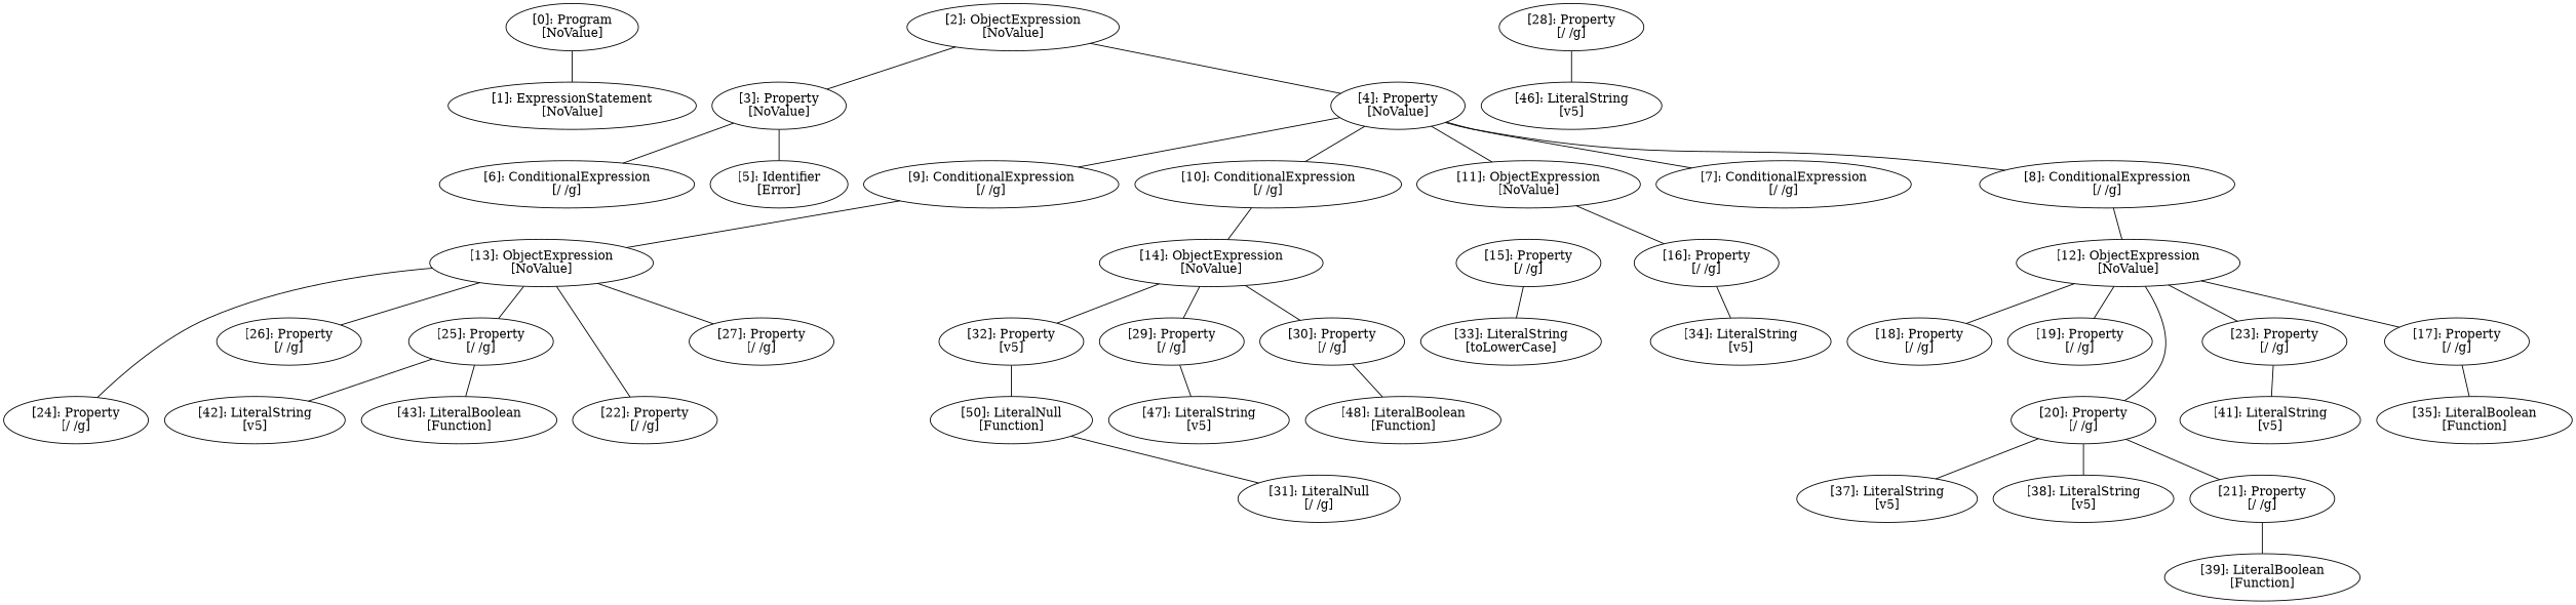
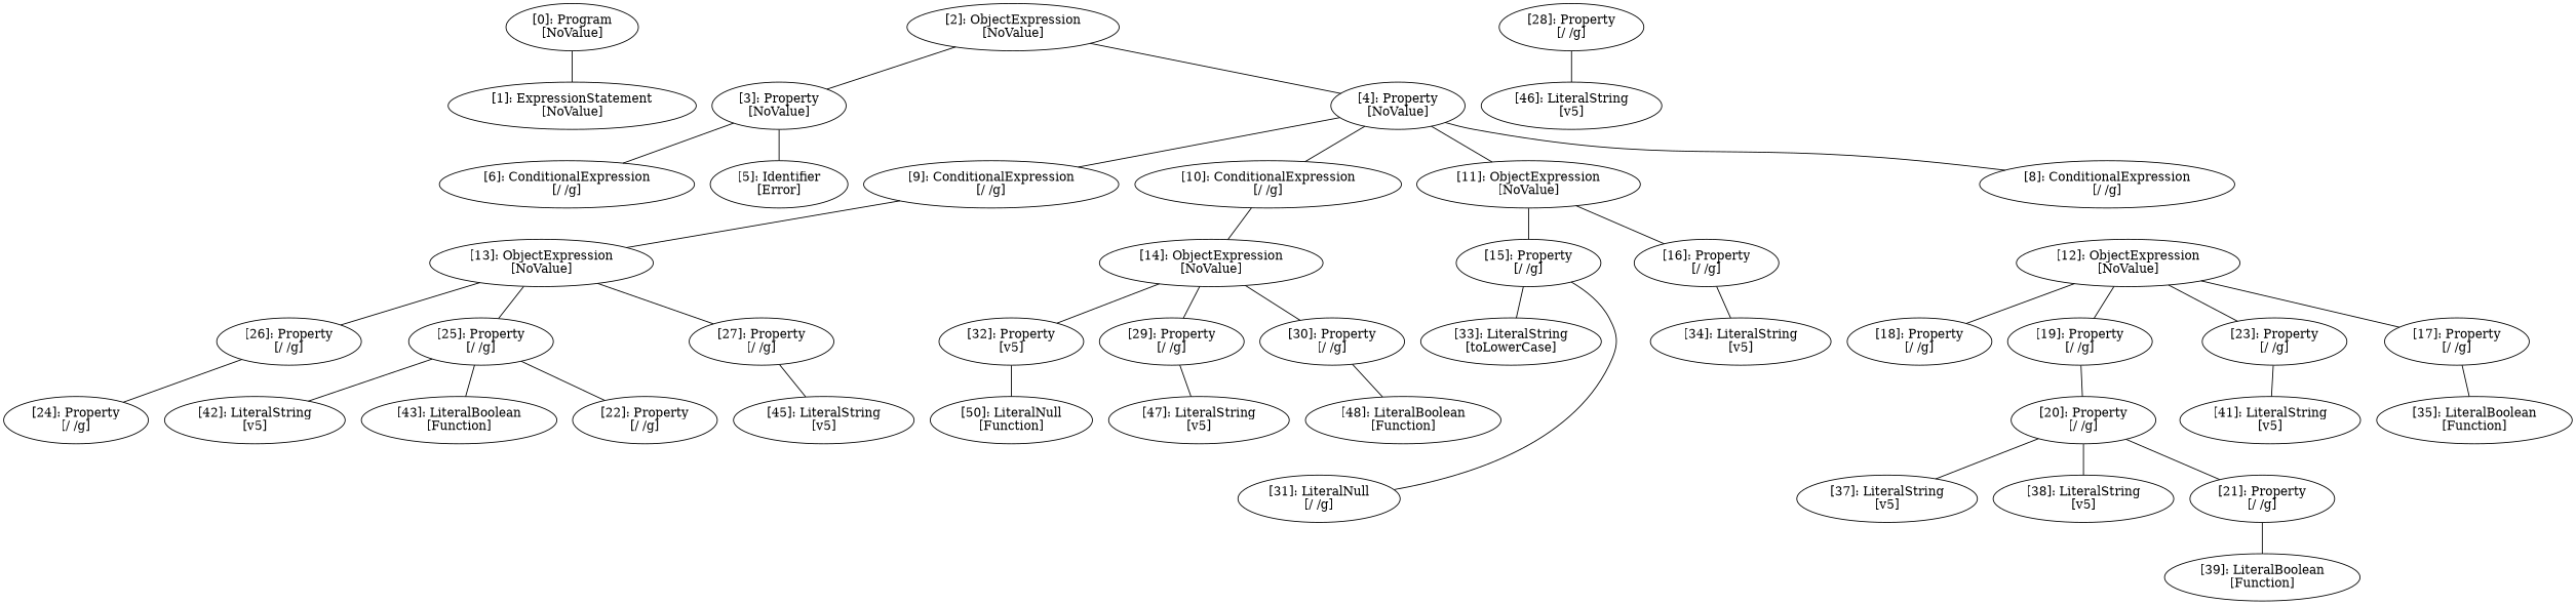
  graph {
    n1 [label="[0]: Program\n[NoValue]"]
    n2 [label="[1]: ExpressionStatement\n[NoValue]"]
    n3 [label="[2]: ObjectExpression\n[NoValue]"]
    n4 [label="[3]: Property\n[NoValue]"]
    n5 [label="[4]: Property\n[NoValue]"]
    n6 [label="[5]: Identifier\n[Error]"]
    n7 [label="[6]: ConditionalExpression\n[/ /g]"]
-   n8 [label="[7]: ConditionalExpression\n[/ /g]"]
    n9 [label="[8]: ConditionalExpression\n[/ /g]"]
    n10 [label="[9]: ConditionalExpression\n[/ /g]"]
    n11 [label="[10]: ConditionalExpression\n[/ /g]"]
    n12 [label="[11]: ObjectExpression\n[NoValue]"]
    n13 [label="[12]: ObjectExpression\n[NoValue]"]
    n14 [label="[13]: ObjectExpression\n[NoValue]"]
    n15 [label="[14]: ObjectExpression\n[NoValue]"]
    n16 [label="[15]: Property\n[/ /g]"]
    n17 [label="[16]: Property\n[/ /g]"]
    n18 [label="[17]: Property\n[/ /g]"]
    n19 [label="[18]: Property\n[/ /g]"]
    n20 [label="[19]: Property\n[/ /g]"]
    n21 [label="[20]: Property\n[/ /g]"]
    n22 [label="[23]: Property\n[/ /g]"]
    n23 [label="[22]: Property\n[/ /g]"]
    n24 [label="[24]: Property\n[/ /g]"]
    n25 [label="[25]: Property\n[/ /g]"]
    n26 [label="[26]: Property\n[/ /g]"]
    n27 [label="[27]: Property\n[/ /g]"]
    n28 [label="[29]: Property\n[/ /g]"]
    n29 [label="[30]: Property\n[/ /g]"]
    n30 [label="[32]: Property\n[v5]"]
    n31 [label="[31]: LiteralNull\n[/ /g]"]
    n32 [label="[33]: LiteralString\n[toLowerCase]"]
    n33 [label="[34]: LiteralString\n[v5]"]
    n34 [label="[35]: LiteralBoolean\n[Function]"]
    n35 [label="[21]: Property\n[/ /g]"]
    n36 [label="[37]: LiteralString\n[v5]"]
    n37 [label="[38]: LiteralString\n[v5]"]
    n38 [label="[39]: LiteralBoolean\n[Function]"]
    n39 [label="[41]: LiteralString\n[v5]"]
    n40 [label="[42]: LiteralString\n[v5]"]
    n41 [label="[43]: LiteralBoolean\n[Function]"]
+   n42 [label="[45]: LiteralString\n[v5]"]
    n43 [label="[28]: Property\n[/ /g]"]
    n44 [label="[46]: LiteralString\n[v5]"]
    n45 [label="[47]: LiteralString\n[v5]"]
    n46 [label="[48]: LiteralBoolean\n[Function]"]
    n47 [label="[50]: LiteralNull\n[Function]"]
    n1 -- n2
    n3 -- n4
    n3 -- n5
    n4 -- n6
    n4 -- n7
-   n5 -- n8
    n5 -- n9
    n5 -- n10
    n5 -- n11
    n5 -- n12
-   n9 -- n13
    n10 -- n14
    n11 -- n15
+   n12 -- n16
    n12 -- n17
    n13 -- n18
    n13 -- n19
    n13 -- n20
-   n13 -- n21
+   n20 -- n21
    n13 -- n22
-   n14 -- n23
-   n14 -- n24
+   n25 -- n23
+   n26 -- n24
    n14 -- n25
    n14 -- n26
    n14 -- n27
    n15 -- n28
    n15 -- n29
    n15 -- n30
-   n47 -- n31
+   n16 -- n31
    n16 -- n32
    n17 -- n33
    n18 -- n34
    n21 -- n35
    n21 -- n36
    n21 -- n37
    n22 -- n39
    n25 -- n40
    n25 -- n41
+   n27 -- n42
    n28 -- n45
    n29 -- n46
    n30 -- n47
    n35 -- n38
    n43 -- n44
  }
